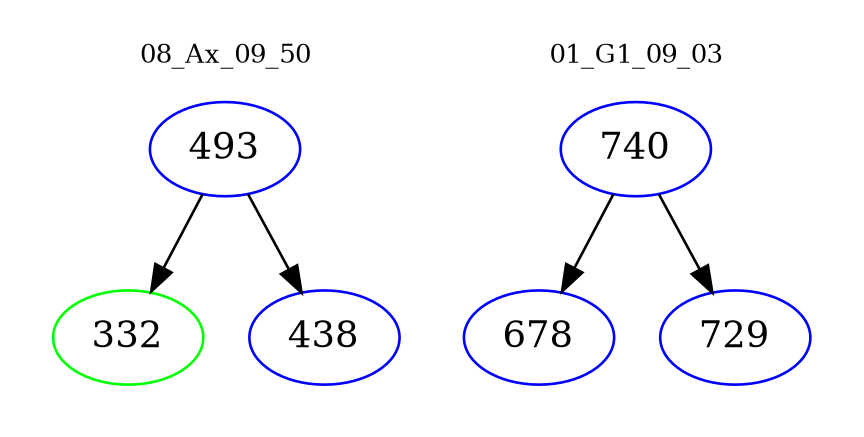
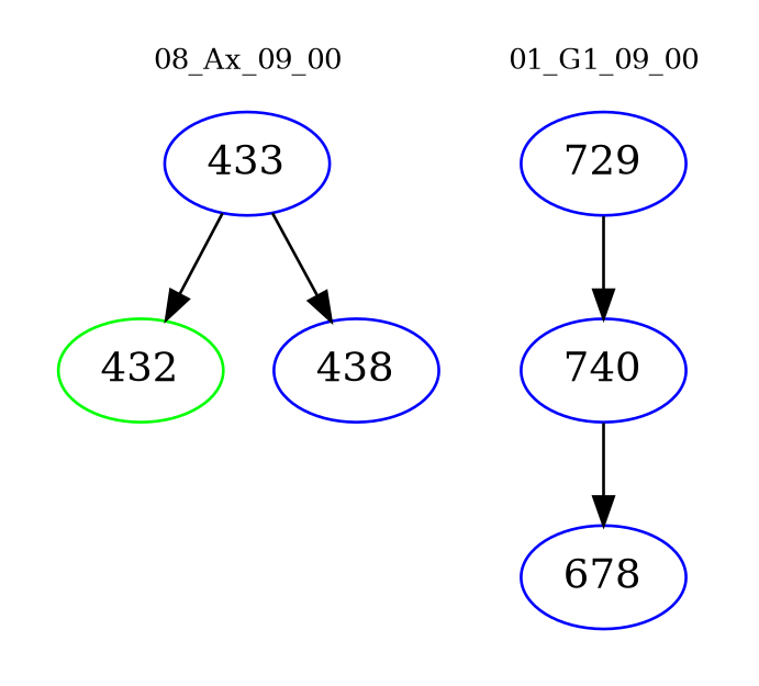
  digraph {
    node [color=blue]
    edge [color=black]
-   n1 [label=493]
-   n2 [color=green label=332]
+   n1 [label=433]
+   n2 [color=green label=432]
    n3 [label=438]
    n4 [label=740]
    n5 [label=678]
    n6 [label=729]
    subgraph cluster_1 {
      color=white
      fontsize=10
-     label="08_Ax_09_50"
+     label="08_Ax_09_00"
      n1
      n2
      n3
    }
    subgraph cluster_2 {
      color=white
      fontsize=10
-     label="01_G1_09_03"
+     label="01_G1_09_00"
      n4
      n5
      n6
    }
    n1 -> n2
    n1 -> n3
    n4 -> n5
-   n4 -> n6
+   n6 -> n4
  }
